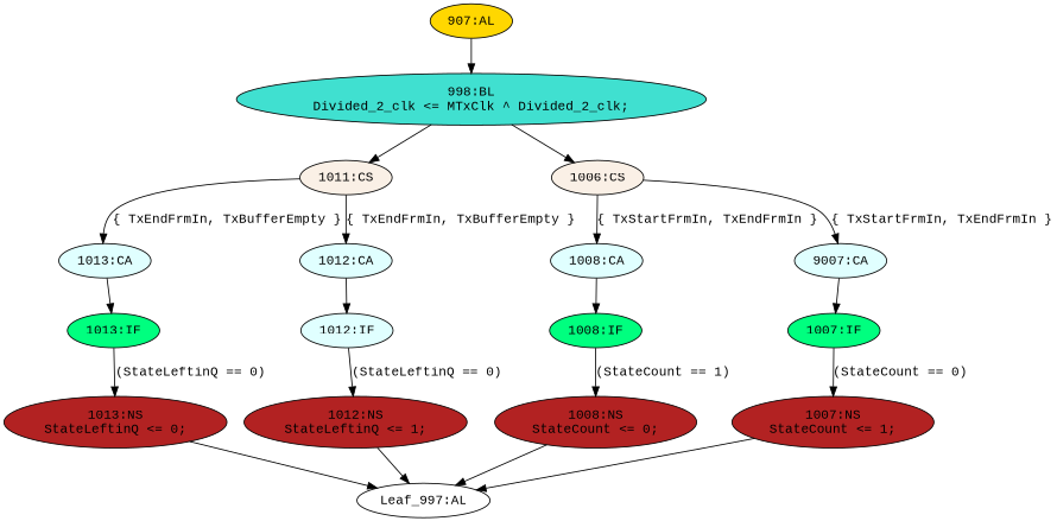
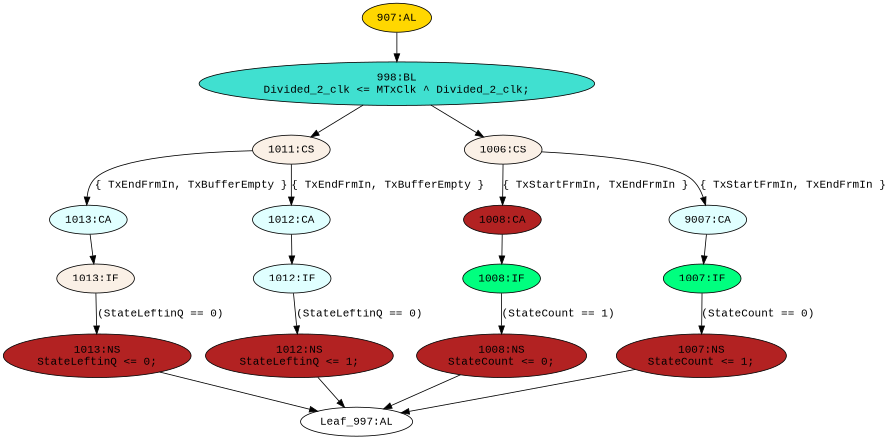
  strict digraph {
    fontname="Liberation Mono"
    node [fillcolor=lightcyan fontname="Liberation Mono" statements="[]" style=filled typ=Case]
    edge [cond="[]" fontname="Liberation Mono" lineno=None]
    n1 [ast="<pyverilog.vparser.ast.Case object at 0x7f83b382f290>" label="1013:CA"]
-   n2 [ast="<pyverilog.vparser.ast.IfStatement object at 0x7f83b382f1d0>" fillcolor=springgreen label="1013:IF" typ=IfStatement]
+   n2 [ast="<pyverilog.vparser.ast.IfStatement object at 0x7f83b382f1d0>" fillcolor=linen label="1013:IF" typ=IfStatement]
    n3 [ast="<pyverilog.vparser.ast.NonblockingSubstitution object at 0x7f83b382fb90>" fillcolor=firebrick label="1013:NS\nStateLeftinQ <= 0;" statements="[<pyverilog.vparser.ast.NonblockingSubstitution object at 0x7f83b382fb90>]" typ=NonblockingSubstitution]
    n4 [def_var="['StateLeftinQ', 'Divided_2_clk', 'StateCount']" label="Leaf_997:AL" fillcolor="" statements="" style="" typ=""]
    n5 [ast="<pyverilog.vparser.ast.IfStatement object at 0x7f8391e56190>" fillcolor=springgreen label="1008:IF" typ=IfStatement]
    n6 [ast="<pyverilog.vparser.ast.NonblockingSubstitution object at 0x7f8391e56ed0>" fillcolor=firebrick label="1008:NS\nStateCount <= 0;" statements="[<pyverilog.vparser.ast.NonblockingSubstitution object at 0x7f8391e56ed0>]" typ=NonblockingSubstitution]
    n7 [ast="<pyverilog.vparser.ast.NonblockingSubstitution object at 0x7f83b37b5090>" fillcolor=firebrick label="1012:NS\nStateLeftinQ <= 1;" statements="[<pyverilog.vparser.ast.NonblockingSubstitution object at 0x7f83b37b5090>]" typ=NonblockingSubstitution]
    n8 [ast="<pyverilog.vparser.ast.CaseStatement object at 0x7f83b37b5290>" fillcolor=linen label="1011:CS" typ=CaseStatement]
    n9 [ast="<pyverilog.vparser.ast.Case object at 0x7f83b37b53d0>" label="1012:CA"]
    n10 [ast="<pyverilog.vparser.ast.IfStatement object at 0x7f83b37b5450>" label="1012:IF" typ=IfStatement]
    n11 [ast="<pyverilog.vparser.ast.IfStatement object at 0x7f83b37b5710>" fillcolor=springgreen label="1007:IF" typ=IfStatement]
    n12 [ast="<pyverilog.vparser.ast.NonblockingSubstitution object at 0x7f83b37b5650>" fillcolor=firebrick label="1007:NS\nStateCount <= 1;" statements="[<pyverilog.vparser.ast.NonblockingSubstitution object at 0x7f83b37b5650>]" typ=NonblockingSubstitution]
    n13 [ast="<pyverilog.vparser.ast.CaseStatement object at 0x7f83b37b5c90>" fillcolor=linen label="1006:CS" typ=CaseStatement]
-   n14 [ast="<pyverilog.vparser.ast.Case object at 0x7f83b37b5890>" label="1008:CA"]
+   n14 [ast="<pyverilog.vparser.ast.Case object at 0x7f83b37b5890>" fillcolor=firebrick label="1008:CA"]
    n15 [ast="<pyverilog.vparser.ast.Case object at 0x7f83b37b5d90>" label="9007:CA"]
    n16 [ast="<pyverilog.vparser.ast.Always object at 0x7f83b37b5990>" clk_sens=True fillcolor=gold label="907:AL" sens="['MTxClk']" typ=Always use_var="['StateLeftinQ', 'TxBufferEmpty', 'StateCount', 'TxStartFrmIn', 'MTxClk', 'Divided_2_clk', 'TxEndFrmIn']"]
    n17 [ast="<pyverilog.vparser.ast.Block object at 0x7f83b37b5a90>" fillcolor=turquoise label="998:BL\nDivided_2_clk <= MTxClk ^ Divided_2_clk;" statements="[<pyverilog.vparser.ast.NonblockingSubstitution object at 0x7f83b37b5ad0>]" typ=Block]
    n1 -> n2
    n2 -> n3 [cond="['StateLeftinQ']" label="(StateLeftinQ == 0)" lineno=1013]
    n3 -> n4
    n5 -> n6 [cond="['StateCount']" label="(StateCount == 1)" lineno=1008]
    n6 -> n4
    n7 -> n4
    n8 -> n1 [cond="['TxEndFrmIn', 'TxBufferEmpty']" label="{ TxEndFrmIn, TxBufferEmpty }" lineno=1011]
    n8 -> n9 [cond="['TxEndFrmIn', 'TxBufferEmpty']" label="{ TxEndFrmIn, TxBufferEmpty }" lineno=1011]
    n9 -> n10
    n10 -> n7 [cond="['StateLeftinQ']" label="(StateLeftinQ == 0)" lineno=1012]
    n11 -> n12 [cond="['StateCount']" label="(StateCount == 0)" lineno=1007]
    n12 -> n4
    n13 -> n14 [cond="['TxStartFrmIn', 'TxEndFrmIn']" label="{ TxStartFrmIn, TxEndFrmIn }" lineno=1006]
    n13 -> n15 [cond="['TxStartFrmIn', 'TxEndFrmIn']" label="{ TxStartFrmIn, TxEndFrmIn }" lineno=1006]
    n14 -> n5
    n15 -> n11
    n16 -> n17
    n17 -> n8
    n17 -> n13
  }
